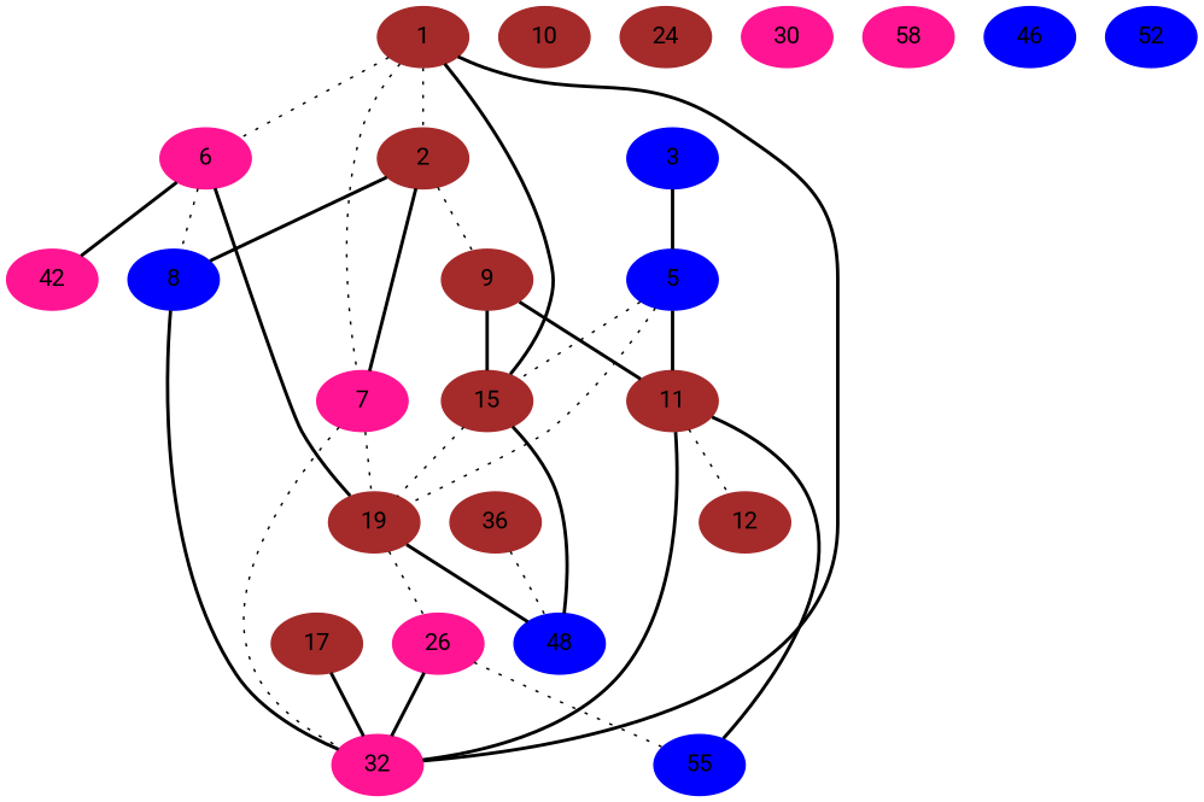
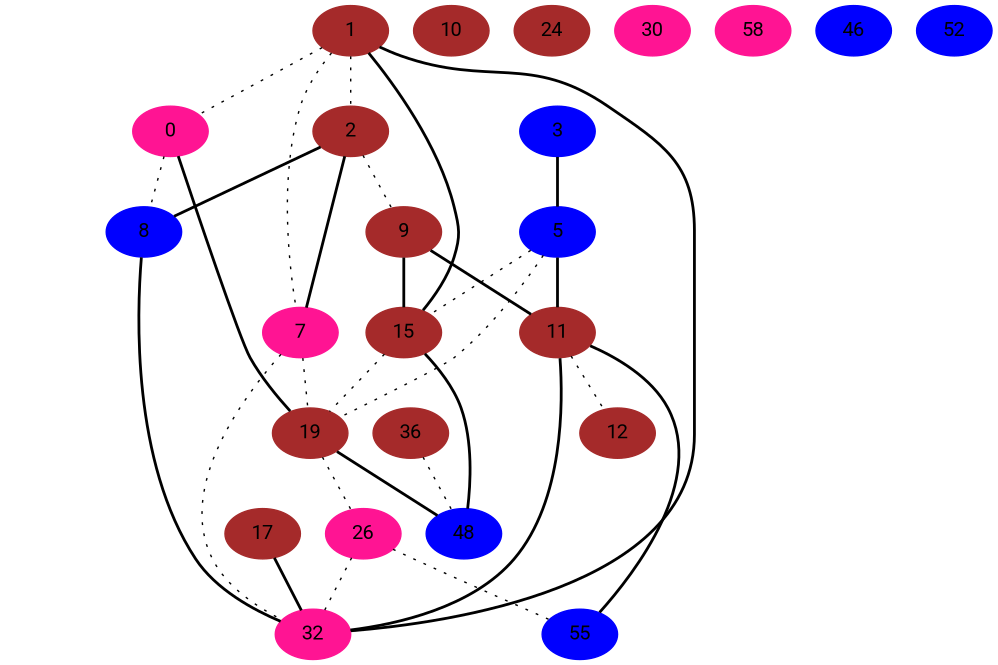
  graph {
    fontname=Roboto
    node [color=brown fontname=Roboto style=filled]
    edge [fontname=Roboto style=bold]
    1 [super="+34+21+4"]
    2 [super="+53+54"]
-   6 [color=deeppink super="+41"]
+   6 [color=deeppink super="+41" label=0]
    7 [color=deeppink super="+51"]
    15 [super="+23+44"]
    32 [color=deeppink super="+40+45"]
    8 [color=blue super="+16"]
    9 [super="+31"]
    19 [super="+43+27"]
-   42 [color=deeppink]
    48 [color=blue]
    11 [super="+49+22+25"]
    3 [color=blue super="+13"]
    5 [color=blue]
    12
    55 [color=blue super="+57"]
    26 [color=deeppink super="+37"]
    10
    17
    24
    30 [color=deeppink]
    36 [super="+50"]
    n23 [color=deeppink label=58]
    46 [color=blue]
    52 [color=blue]
    1 -- 2 [style=dotted weight=3]
    1 -- 6 [style=dotted]
    1 -- 7 [style=dotted]
    1 -- 15
    1 -- 32
    2 -- 7
    2 -- 8
    2 -- 9 [style=dotted]
    6 -- 8 [style=dotted]
    6 -- 19
-   6 -- 42
    7 -- 32 [style=dotted]
    7 -- 19 [style=dotted]
    15 -- 19 [style=dotted weight=2]
    15 -- 48
    8 -- 32
    9 -- 15
    9 -- 11
    19 -- 48
    19 -- 26 [style=dotted]
    11 -- 32
    11 -- 12 [style=dotted]
    11 -- 55
    3 -- 5
    5 -- 15 [style=dotted]
    5 -- 19 [style=dotted]
    5 -- 11 [weight=2]
-   26 -- 32
+   26 -- 32 [style=dotted]
    26 -- 55 [style=dotted]
    17 -- 32
    36 -- 48 [style=dotted]
  }
